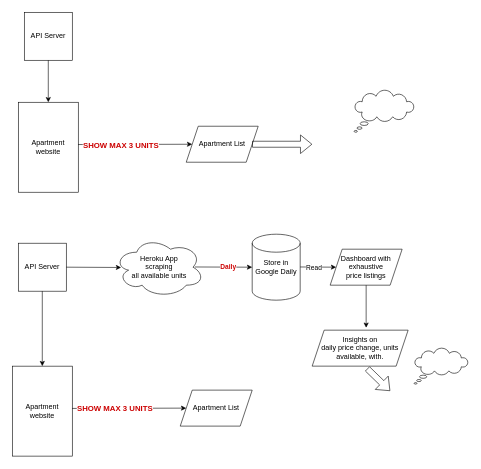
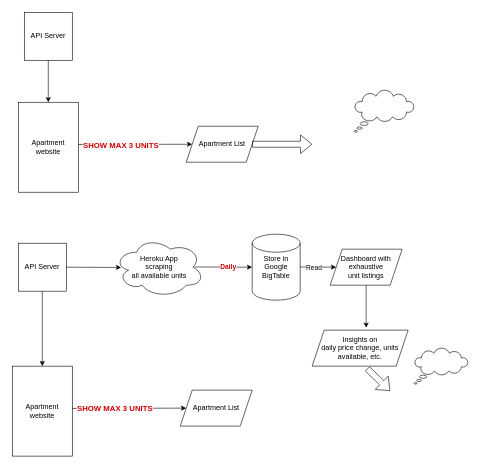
  <mxCell id="0" />
  <mxCell id="1" parent="0" />
  <mxCell id="2" value="" style="whiteSpace=wrap;html=1;shape=mxgraph.basic.cloud_callout;fontColor=#CC0000;" vertex="1" parent="1"><mxGeometry x="590" y="150" width="100" height="70" as="geometry" /></mxCell>
  <mxCell id="3" value="" style="whiteSpace=wrap;html=1;shape=mxgraph.basic.cloud_callout;fontColor=#CC0000;" vertex="1" parent="1"><mxGeometry x="690" y="580" width="90" height="60" as="geometry" /></mxCell>
  <mxCell id="4" value="Apartment website" style="rounded=0;whiteSpace=wrap;html=1;" vertex="1" parent="1"><mxGeometry x="30" y="170" width="100" height="150" as="geometry" /></mxCell>
  <mxCell id="5" value="API Server" style="whiteSpace=wrap;html=1;aspect=fixed;" vertex="1" parent="1"><mxGeometry x="40" y="20" width="80" height="80" as="geometry" /></mxCell>
  <mxCell id="6" value="" style="endArrow=classic;html=1;entryX=0.5;entryY=0;entryDx=0;entryDy=0;exitX=0.5;exitY=1;exitDx=0;exitDy=0;" edge="1" parent="1" source="5" target="4"><mxGeometry width="50" height="50" relative="1" as="geometry"><mxPoint x="50" y="180" as="sourcePoint" /><mxPoint x="100" y="130" as="targetPoint" /></mxGeometry></mxCell>
  <mxCell id="7" value="Apartment List" style="shape=parallelogram;perimeter=parallelogramPerimeter;whiteSpace=wrap;html=1;fixedSize=1;" vertex="1" parent="1"><mxGeometry x="310" y="210" width="120" height="60" as="geometry" /></mxCell>
  <mxCell id="8" value="" style="endArrow=classic;html=1;entryX=0;entryY=0.5;entryDx=0;entryDy=0;exitX=0.997;exitY=0.47;exitDx=0;exitDy=0;exitPerimeter=0;" edge="1" parent="1" source="4" target="7"><mxGeometry width="50" height="50" relative="1" as="geometry"><mxPoint x="210" y="260" as="sourcePoint" /><mxPoint x="260" y="210" as="targetPoint" /></mxGeometry></mxCell>
  <mxCell id="9" value="&lt;b&gt;&lt;font style=&quot;font-size: 13px&quot;&gt;SHOW MAX 3 UNITS&lt;/font&gt;&lt;/b&gt;" style="edgeLabel;html=1;align=center;verticalAlign=middle;resizable=0;points=[];fontColor=#CC0000;" vertex="1" connectable="0" parent="8"><mxGeometry x="-0.249" relative="1" as="geometry"><mxPoint as="offset" /></mxGeometry></mxCell>
  <mxCell id="10" value="" style="shape=image;html=1;verticalAlign=top;verticalLabelPosition=bottom;labelBackgroundColor=#ffffff;imageAspect=0;aspect=fixed;image=https://cdn4.iconfinder.com/data/icons/emoticons-filled-two-color/614/1057_-_Sad-128.png;fontColor=#CC0000;" vertex="1" parent="1"><mxGeometry x="520" y="195" width="90" height="90" as="geometry" /></mxCell>
  <mxCell id="11" value="" style="shape=flexArrow;endArrow=classic;html=1;fontColor=#CC0000;" edge="1" parent="1" target="10"><mxGeometry width="50" height="50" relative="1" as="geometry"><mxPoint x="420" y="240" as="sourcePoint" /><mxPoint x="490" y="230" as="targetPoint" /></mxGeometry></mxCell>
  <mxCell id="12" value="Apartment website" style="rounded=0;whiteSpace=wrap;html=1;" vertex="1" parent="1"><mxGeometry x="20" y="610" width="100" height="150" as="geometry" /></mxCell>
  <mxCell id="13" value="API Server" style="whiteSpace=wrap;html=1;aspect=fixed;" vertex="1" parent="1"><mxGeometry x="30" y="405" width="80" height="80" as="geometry" /></mxCell>
  <mxCell id="14" value="" style="endArrow=classic;html=1;entryX=0.5;entryY=0;entryDx=0;entryDy=0;exitX=0.5;exitY=1;exitDx=0;exitDy=0;" edge="1" parent="1" source="13" target="12"><mxGeometry width="50" height="50" relative="1" as="geometry"><mxPoint x="40" y="620" as="sourcePoint" /><mxPoint x="90" y="570" as="targetPoint" /></mxGeometry></mxCell>
  <mxCell id="15" value="Apartment List" style="shape=parallelogram;perimeter=parallelogramPerimeter;whiteSpace=wrap;html=1;fixedSize=1;" vertex="1" parent="1"><mxGeometry x="300" y="650" width="120" height="60" as="geometry" /></mxCell>
  <mxCell id="16" value="" style="endArrow=classic;html=1;entryX=0;entryY=0.5;entryDx=0;entryDy=0;exitX=0.997;exitY=0.47;exitDx=0;exitDy=0;exitPerimeter=0;" edge="1" parent="1" source="12" target="15"><mxGeometry width="50" height="50" relative="1" as="geometry"><mxPoint x="200" y="700" as="sourcePoint" /><mxPoint x="250" y="650" as="targetPoint" /></mxGeometry></mxCell>
  <mxCell id="17" value="&lt;b&gt;&lt;font style=&quot;font-size: 13px&quot;&gt;SHOW MAX 3 UNITS&lt;/font&gt;&lt;/b&gt;" style="edgeLabel;html=1;align=center;verticalAlign=middle;resizable=0;points=[];fontColor=#CC0000;" vertex="1" connectable="0" parent="16"><mxGeometry x="-0.249" relative="1" as="geometry"><mxPoint as="offset" /></mxGeometry></mxCell>
  <mxCell id="18" value="" style="shape=flexArrow;endArrow=classic;html=1;fontColor=#CC0000;exitX=0.574;exitY=1.071;exitDx=0;exitDy=0;exitPerimeter=0;" edge="1" parent="1" source="27"><mxGeometry width="50" height="50" relative="1" as="geometry"><mxPoint x="560" y="695" as="sourcePoint" /><mxPoint x="650" y="651.31" as="targetPoint" /></mxGeometry></mxCell>
  <mxCell id="19" value="&lt;font color=&quot;#000000&quot;&gt;Heroku App &lt;br&gt;scraping &lt;br&gt;all available units&lt;/font&gt;" style="ellipse;shape=cloud;whiteSpace=wrap;html=1;fontColor=#CC0000;" vertex="1" parent="1"><mxGeometry x="190" y="395" width="150" height="100" as="geometry" /></mxCell>
  <mxCell id="20" value="" style="endArrow=classic;html=1;fontColor=#CC0000;exitX=1;exitY=0.5;exitDx=0;exitDy=0;entryX=0.076;entryY=0.505;entryDx=0;entryDy=0;entryPerimeter=0;" edge="1" parent="1" source="13" target="19"><mxGeometry width="50" height="50" relative="1" as="geometry"><mxPoint x="120" y="475" as="sourcePoint" /><mxPoint x="170" y="425" as="targetPoint" /></mxGeometry></mxCell>
- <mxCell id="21" value="&lt;font color=&quot;#000000&quot;&gt;Store in Google Daily&lt;/font&gt;" style="shape=cylinder2;whiteSpace=wrap;html=1;boundedLbl=1;backgroundOutline=1;size=15;fontColor=#CC0000;" vertex="1" parent="1"><mxGeometry x="420" y="390" width="80" height="110" as="geometry" /></mxCell>
+ <mxCell id="21" value="&lt;font color=&quot;#000000&quot;&gt;Store in Google BigTable&lt;/font&gt;" style="shape=cylinder2;whiteSpace=wrap;html=1;boundedLbl=1;backgroundOutline=1;size=15;fontColor=#CC0000;" vertex="1" parent="1"><mxGeometry x="420" y="390" width="80" height="110" as="geometry" /></mxCell>
  <mxCell id="22" value="" style="endArrow=classic;html=1;fontColor=#CC0000;exitX=1;exitY=0.5;exitDx=0;exitDy=0;" edge="1" parent="1"><mxGeometry width="50" height="50" relative="1" as="geometry"><mxPoint x="324.3" y="444.66" as="sourcePoint" /><mxPoint x="420" y="445" as="targetPoint" /></mxGeometry></mxCell>
  <mxCell id="23" value="&lt;b&gt;Daily&lt;/b&gt;" style="edgeLabel;html=1;align=center;verticalAlign=middle;resizable=0;points=[];fontColor=#CC0000;" vertex="1" connectable="0" parent="22"><mxGeometry x="0.151" y="1" relative="1" as="geometry"><mxPoint as="offset" /></mxGeometry></mxCell>
- <mxCell id="24" value="&lt;font color=&quot;#000000&quot;&gt;Dashboard with exhaustive&lt;br&gt;price listings&lt;/font&gt;" style="shape=parallelogram;perimeter=parallelogramPerimeter;whiteSpace=wrap;html=1;fixedSize=1;fontColor=#CC0000;" vertex="1" parent="1"><mxGeometry x="550" y="415" width="120" height="60" as="geometry" /></mxCell>
+ <mxCell id="24" value="&lt;font color=&quot;#000000&quot;&gt;Dashboard with exhaustive&lt;br&gt;unit listings&lt;/font&gt;" style="shape=parallelogram;perimeter=parallelogramPerimeter;whiteSpace=wrap;html=1;fixedSize=1;fontColor=#CC0000;" vertex="1" parent="1"><mxGeometry x="550" y="415" width="120" height="60" as="geometry" /></mxCell>
  <mxCell id="25" value="" style="endArrow=classic;html=1;fontColor=#CC0000;exitX=1;exitY=0.5;exitDx=0;exitDy=0;" edge="1" parent="1"><mxGeometry width="50" height="50" relative="1" as="geometry"><mxPoint x="500" y="444.66" as="sourcePoint" /><mxPoint x="560" y="445" as="targetPoint" /></mxGeometry></mxCell>
  <mxCell id="26" value="&lt;font color=&quot;#000000&quot;&gt;Read&lt;/font&gt;" style="edgeLabel;html=1;align=center;verticalAlign=middle;resizable=0;points=[];fontColor=#CC0000;" vertex="1" connectable="0" parent="25"><mxGeometry x="-0.239" y="-2" relative="1" as="geometry"><mxPoint as="offset" /></mxGeometry></mxCell>
- <mxCell id="27" value="Insights on &lt;br&gt;daily price change, units available, with." style="shape=parallelogram;perimeter=parallelogramPerimeter;whiteSpace=wrap;html=1;fixedSize=1;" vertex="1" parent="1"><mxGeometry x="520" y="550" width="160" height="60" as="geometry" /></mxCell>
+ <mxCell id="27" value="Insights on &lt;br&gt;daily price change, units available, etc." style="shape=parallelogram;perimeter=parallelogramPerimeter;whiteSpace=wrap;html=1;fixedSize=1;" vertex="1" parent="1"><mxGeometry x="520" y="550" width="160" height="60" as="geometry" /></mxCell>
  <mxCell id="28" value="" style="shape=image;html=1;verticalAlign=top;verticalLabelPosition=bottom;labelBackgroundColor=#ffffff;imageAspect=0;aspect=fixed;image=https://cdn3.iconfinder.com/data/icons/emoji-1-4/64/_happy_smiley-128.png;fontColor=#CC0000;" vertex="1" parent="1"><mxGeometry x="640" y="640" width="70" height="70" as="geometry" /></mxCell>
  <mxCell id="29" value="" style="endArrow=classic;html=1;fontColor=#CC0000;" edge="1" parent="1" source="24"><mxGeometry width="50" height="50" relative="1" as="geometry"><mxPoint x="610" y="525" as="sourcePoint" /><mxPoint x="610" y="546" as="targetPoint" /></mxGeometry></mxCell>
  <mxCell id="30" value="" style="shape=image;html=1;verticalAlign=top;verticalLabelPosition=bottom;labelBackgroundColor=#ffffff;imageAspect=0;aspect=fixed;image=https://cdn0.iconfinder.com/data/icons/finance-4-6/512/finance-money-dollar-06-128.png;fontColor=#CC0000;" vertex="1" parent="1"><mxGeometry x="720" y="590" width="30" height="30" as="geometry" /></mxCell>
  <mxCell id="31" value="" style="shape=image;html=1;verticalAlign=top;verticalLabelPosition=bottom;labelBackgroundColor=#ffffff;imageAspect=0;aspect=fixed;image=https://cdn0.iconfinder.com/data/icons/marketing-and-growth-3/32/decline_loss_crisis_report_down_1-128.png;fontColor=#CC0000;" vertex="1" parent="1"><mxGeometry x="625" y="165" width="30" height="30" as="geometry" /></mxCell>
